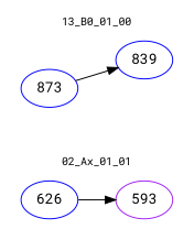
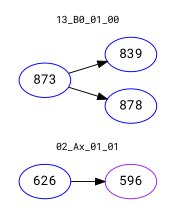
  digraph {
    fontname="Roboto Mono"
    rankdir=LR
    node [color=blue fontname="Roboto Mono"]
    edge [color=black fontname="Roboto Mono"]
    n1 [label=626]
-   n2 [color=purple label=593]
+   n2 [color=purple label=596]
    n3 [label=873]
+   n4 [label=878]
    n5 [label=839]
    subgraph cluster_1 {
      color=white
      fontsize=10
      label="02_Ax_01_01"
      n1
      n2
    }
    subgraph cluster_2 {
      color=white
      fontsize=10
      label="13_B0_01_00"
      n3
+     n4
      n5
    }
    n1 -> n2
+   n3 -> n4
    n3 -> n5
  }
